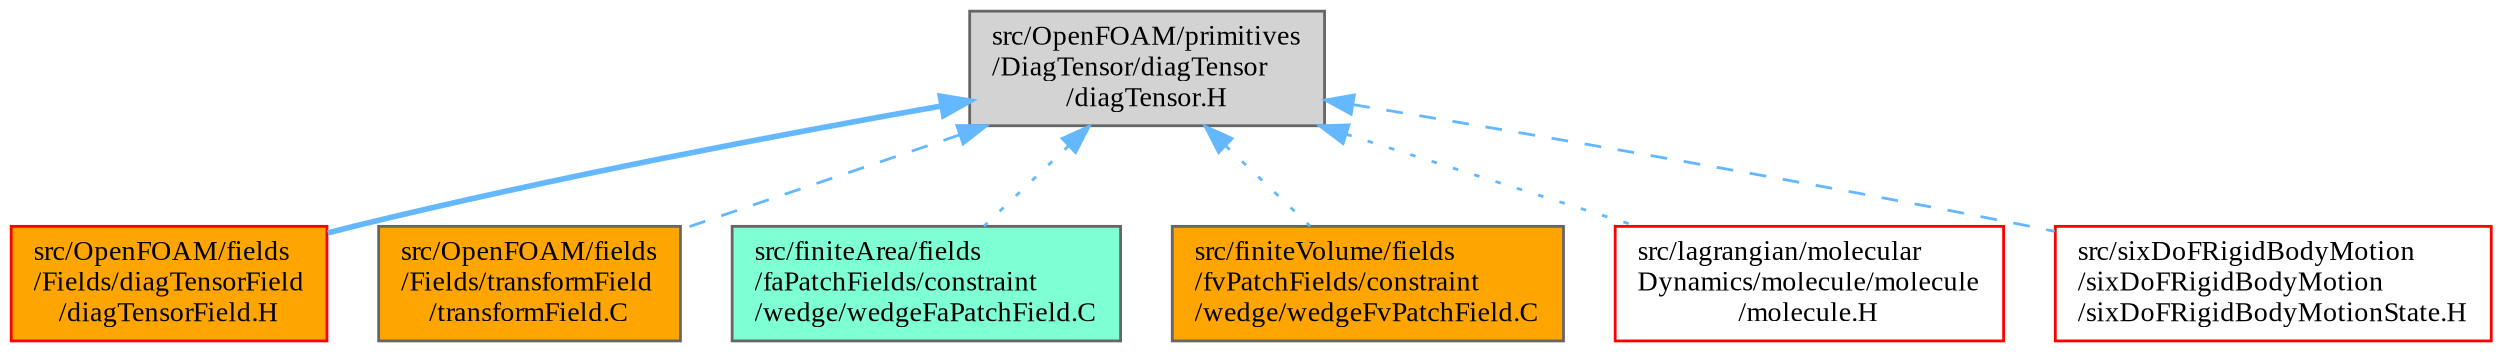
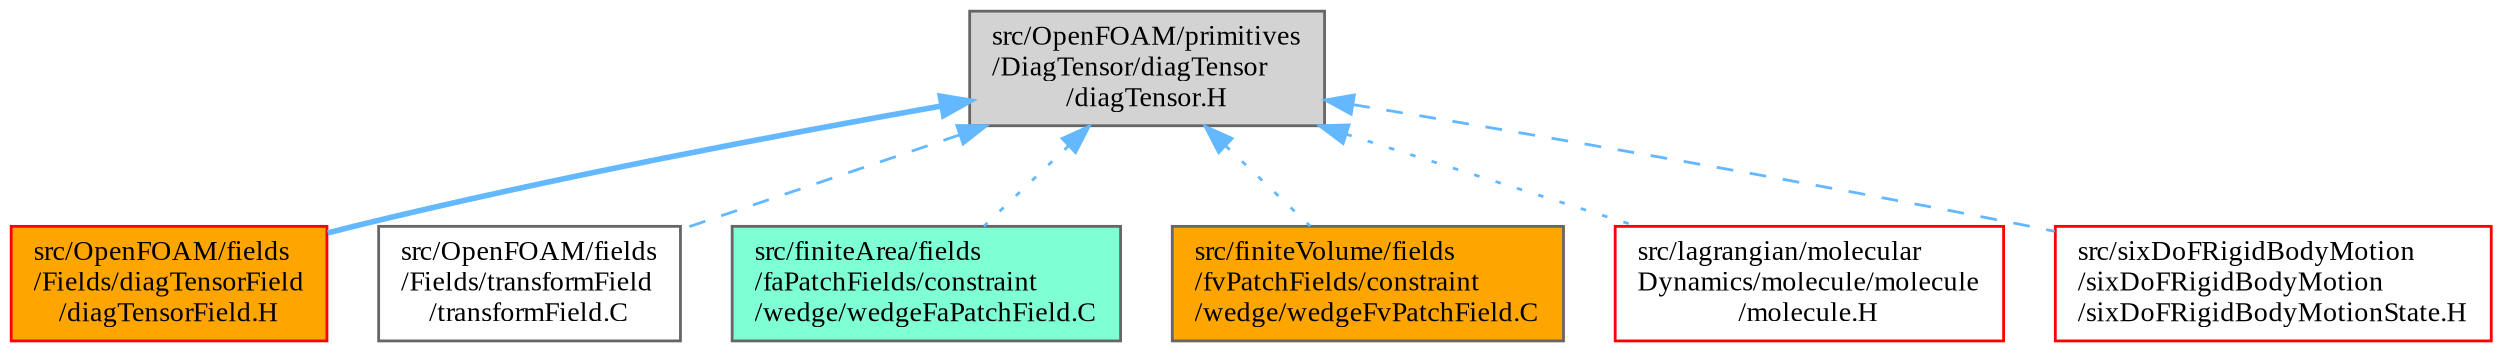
  digraph {
    fontname="Liberation Serif"
    node [color=red fillcolor=white fontname="Liberation Serif" fontsize=10 shape=box style=filled]
    edge [color=steelblue1 dir=back fontname="Liberation Serif" fontsize=10 labelfontname=Helvetica labelfontsize=10 style=dotted]
    n1 [color=gray40 fillcolor=lightgrey fontcolor=black height=0.2 label="src/OpenFOAM/primitives\l/DiagTensor/diagTensor\l/diagTensor.H" width=0.4]
    n2 [fillcolor=orange height=0.2 label="src/OpenFOAM/fields\l/Fields/diagTensorField\l/diagTensorField.H" width=0.4]
-   n3 [color=grey40 fillcolor=orange height=0.2 label="src/OpenFOAM/fields\l/Fields/transformField\l/transformField.C" width=0.4]
+   n3 [color=grey40 height=0.2 label="src/OpenFOAM/fields\l/Fields/transformField\l/transformField.C" width=0.4]
    n4 [color=grey40 fillcolor=aquamarine height=0.2 label="src/finiteArea/fields\l/faPatchFields/constraint\l/wedge/wedgeFaPatchField.C" width=0.4]
    n5 [color=grey40 fillcolor=orange height=0.2 label="src/finiteVolume/fields\l/fvPatchFields/constraint\l/wedge/wedgeFvPatchField.C" width=0.4]
    n6 [height=0.2 label="src/lagrangian/molecular\lDynamics/molecule/molecule\l/molecule.H" width=0.4]
    n7 [height=0.2 label="src/sixDoFRigidBodyMotion\l/sixDoFRigidBodyMotion\l/sixDoFRigidBodyMotionState.H" width=0.4]
    n1 -> n2 [style=bold]
    n1 -> n3 [style=dashed]
    n1 -> n4
    n1 -> n5
    n1 -> n6
    n1 -> n7 [style=dashed]
  }
